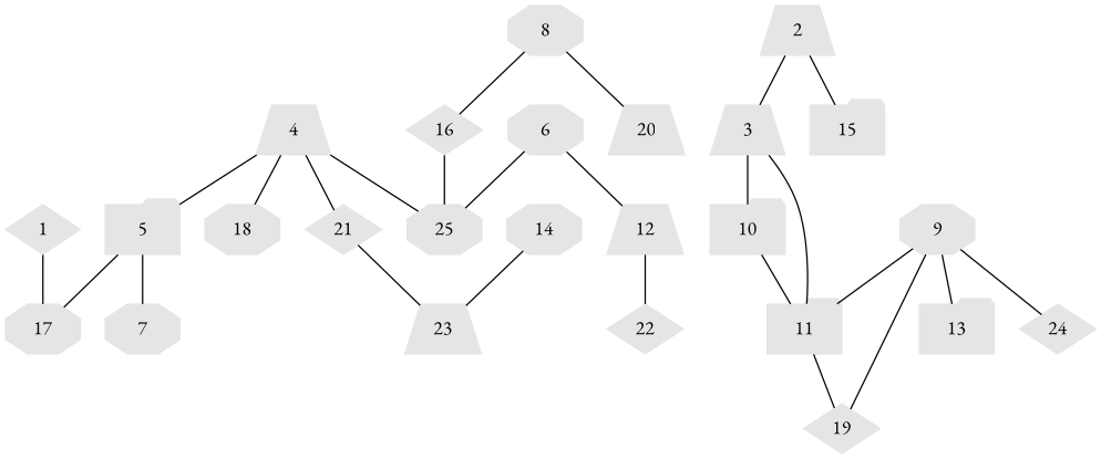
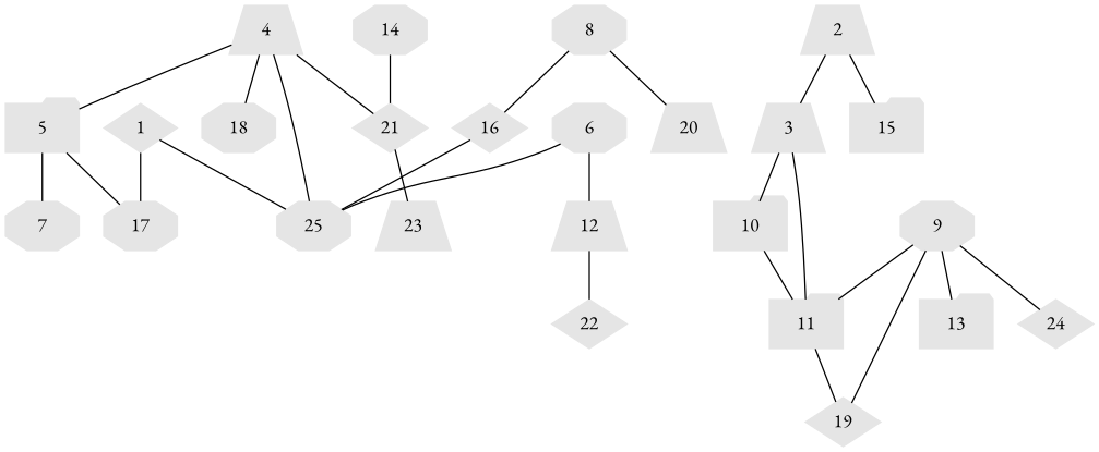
  graph {
    fontname="EB Garamond"
    node [color=gray90 fontname="EB Garamond" shape=octagon style=filled]
    edge [fontname="EB Garamond" weight=1.0]
    1 [shape=diamond]
    17
    25
    2 [shape=trapezium]
    3 [shape=trapezium]
    15 [shape=folder]
    10 [shape=folder]
    11 [shape=folder]
    19 [shape=diamond]
    4 [shape=trapezium]
    5 [shape=folder]
    18
    21 [shape=diamond]
    7
    23 [shape=trapezium]
    6
    12 [shape=trapezium]
    22 [shape=diamond]
    16 [shape=diamond]
    8
    20 [shape=trapezium]
    9
    13 [shape=folder]
    24 [shape=diamond]
    14
    1 -- 17
+   1 -- 25
    2 -- 3
    2 -- 15
    3 -- 10
    3 -- 11
    10 -- 11
    11 -- 19
    4 -- 25
    4 -- 5
    4 -- 18
    4 -- 21
    5 -- 17
    5 -- 7
    21 -- 23
    6 -- 25
    6 -- 12
    12 -- 22
    16 -- 25
    8 -- 16
    8 -- 20
    9 -- 11
    9 -- 19
    9 -- 13
    9 -- 24
-   14 -- 23
+   14 -- 21
  }
